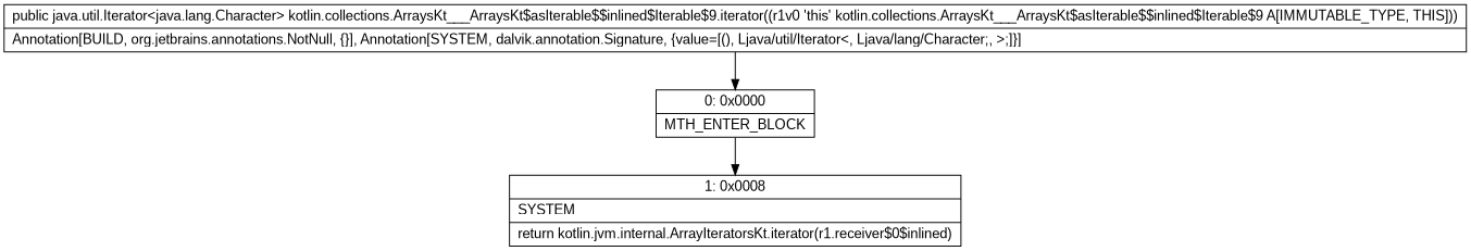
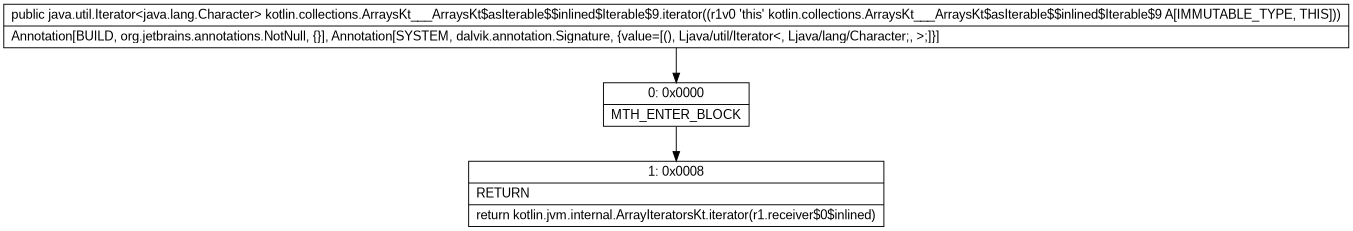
  digraph {
    fontname="Liberation Sans"
    node [shape=record fontname="Liberation Sans"]
    edge [fontname="Liberation Sans"]
    n1 [label="{0\:\ 0x0000|MTH_ENTER_BLOCK\l}"]
-   n2 [label="{1\:\ 0x0008|SYSTEM\l|return kotlin.jvm.internal.ArrayIteratorsKt.iterator(r1.receiver$0$inlined)\l}"]
+   n2 [label="{1\:\ 0x0008|RETURN\l|return kotlin.jvm.internal.ArrayIteratorsKt.iterator(r1.receiver$0$inlined)\l}"]
    n3 [label="{public java.util.Iterator\<java.lang.Character\> kotlin.collections.ArraysKt___ArraysKt$asIterable$$inlined$Iterable$9.iterator((r1v0 'this' kotlin.collections.ArraysKt___ArraysKt$asIterable$$inlined$Iterable$9 A[IMMUTABLE_TYPE, THIS]))  | Annotation[BUILD, org.jetbrains.annotations.NotNull, \{\}], Annotation[SYSTEM, dalvik.annotation.Signature, \{value=[(), Ljava\/util\/Iterator\<, Ljava\/lang\/Character;, \>;]\}]\l}"]
    n1 -> n2
    n3 -> n1
  }
